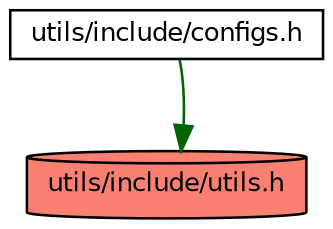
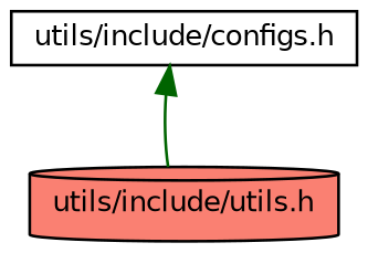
  digraph {
    node [color=black fontname=Helvetica fontsize=10 style=filled]
    n1 [fillcolor=white fontcolor=black height=0.2 label="utils/include/configs.h" shape=box width=0.4]
    n2 [fillcolor=salmon height=0.2 label="utils/include/utils.h" shape=cylinder width=0.4]
-   n2 -> n1 [color=darkgreen dir=back fontname=Helvetica fontsize=10 labelfontname=Helvetica labelfontsize=10 style=solid]
+   n1 -> n2 [color=darkgreen dir=back fontname=Helvetica fontsize=10 labelfontname=Helvetica labelfontsize=10 style=solid]
  }
